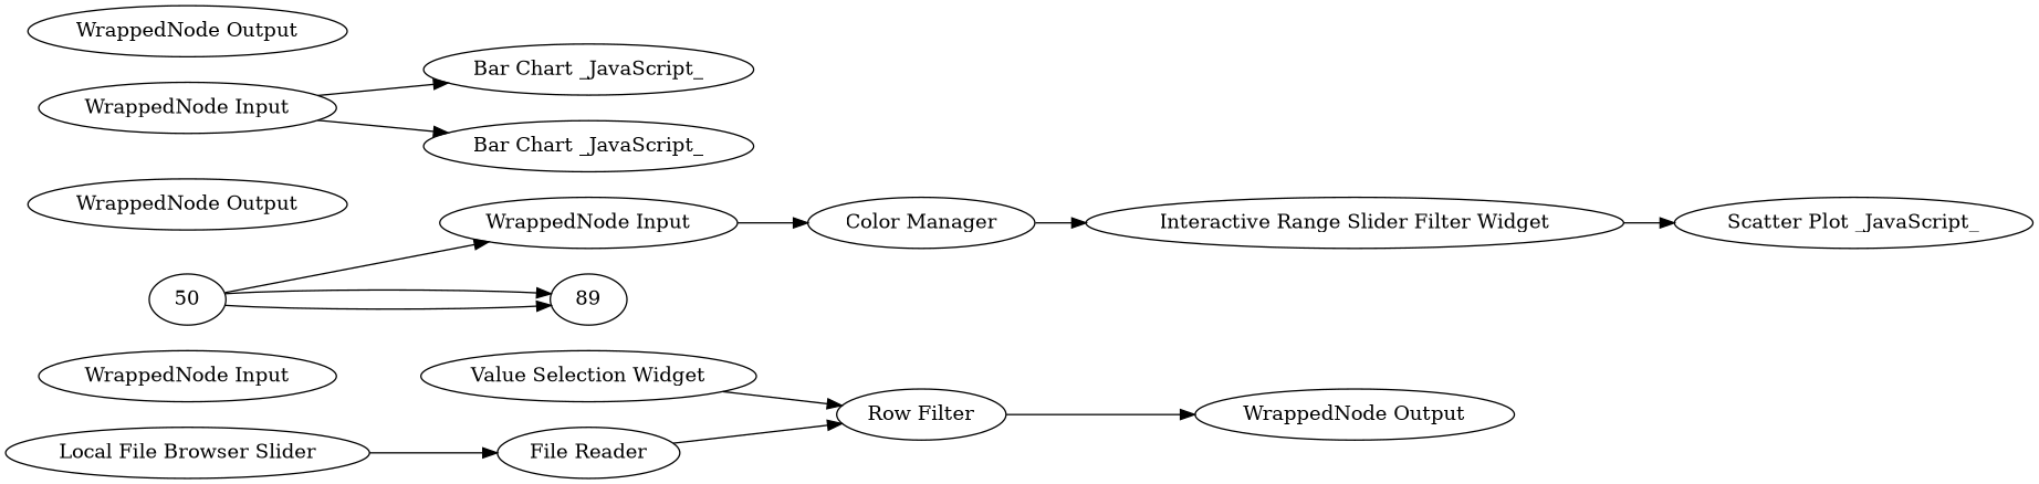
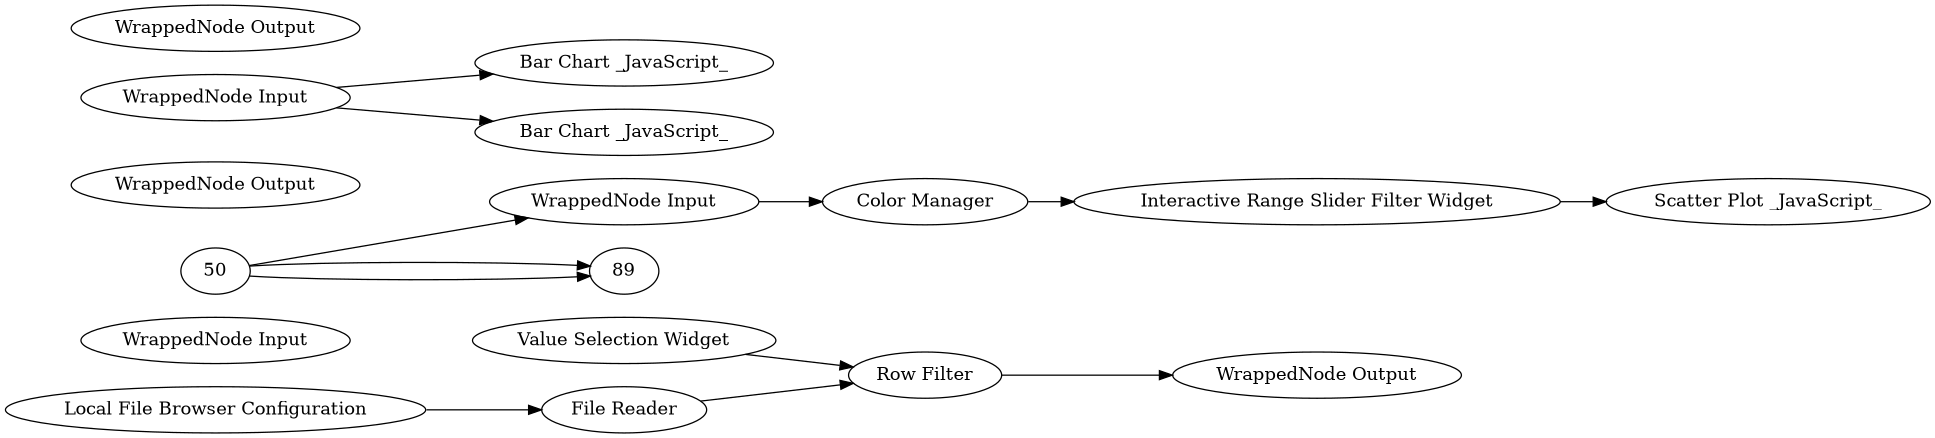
  digraph {
    rankdir=LR
    n1 [label="Row Filter"]
    n2 [label="WrappedNode Output"]
    n3 [label="WrappedNode Input"]
    n4 [label="Value Selection Widget"]
-   n5 [label="Local File Browser Slider"]
+   n5 [label="Local File Browser Configuration"]
    n6 [label="File Reader"]
    n7 [label="Scatter Plot _JavaScript_"]
    n8 [label="Color Manager"]
    n9 [label="Interactive Range Slider Filter Widget"]
    n10 [label="WrappedNode Input"]
    n11 [label="WrappedNode Output"]
    n12 [label="Bar Chart _JavaScript_"]
    n13 [label="Bar Chart _JavaScript_"]
    n14 [label="WrappedNode Input"]
    n15 [label="WrappedNode Output"]
    50
    n17 [label=89]
    n1 -> n2
    n4 -> n1
    n5 -> n6
    n6 -> n1
    n8 -> n9
    n9 -> n7
    n10 -> n8
    n14 -> n12
    n14 -> n13
    50 -> n10
    50 -> n17
    50 -> n17
  }
